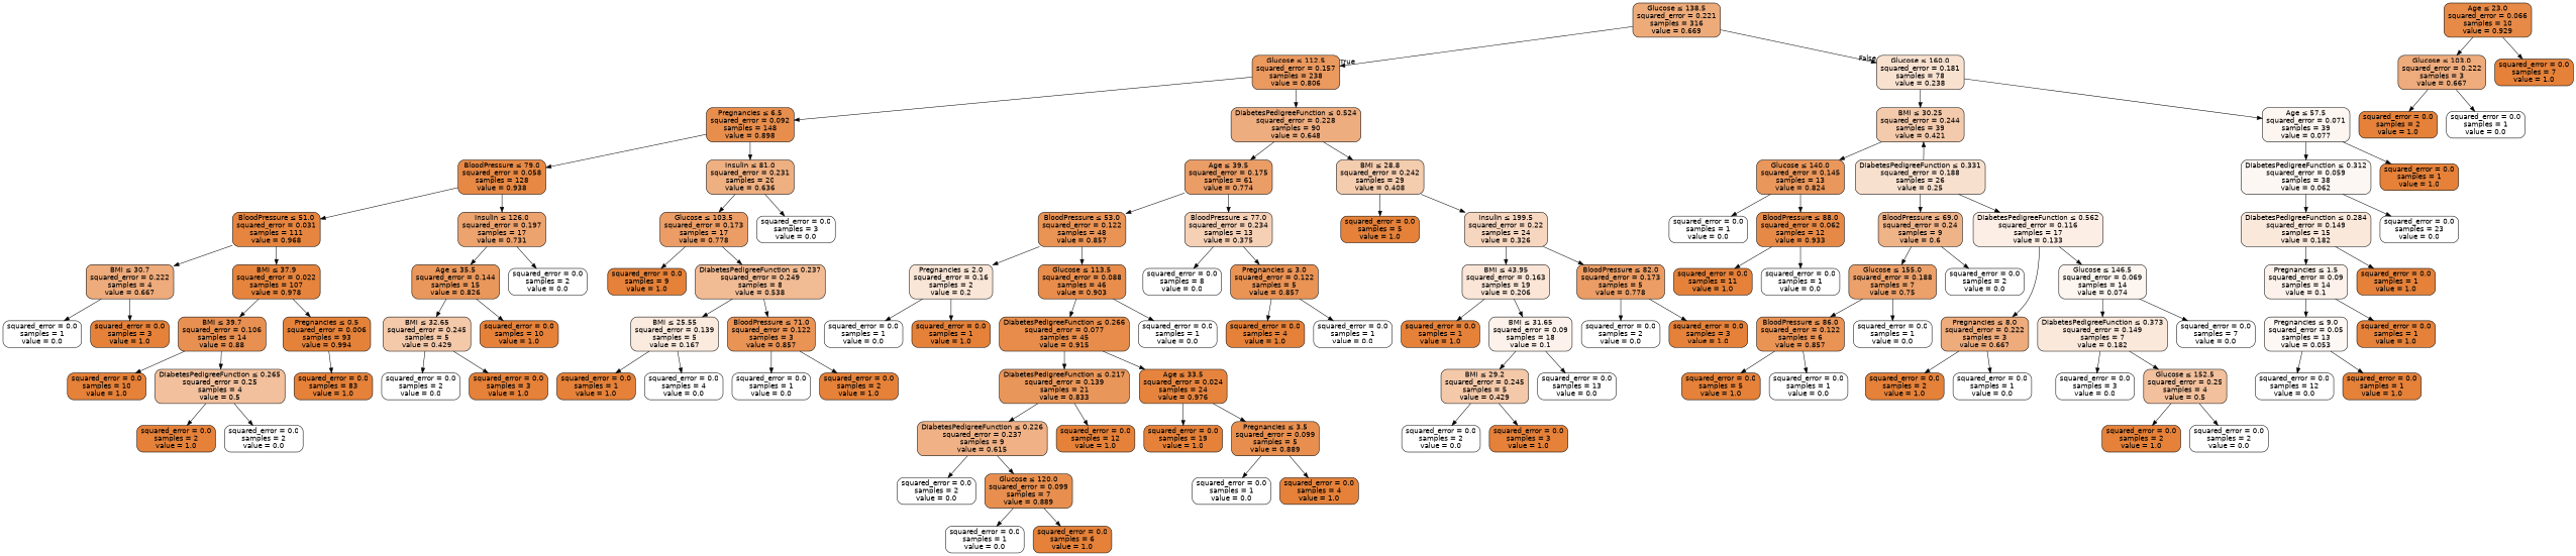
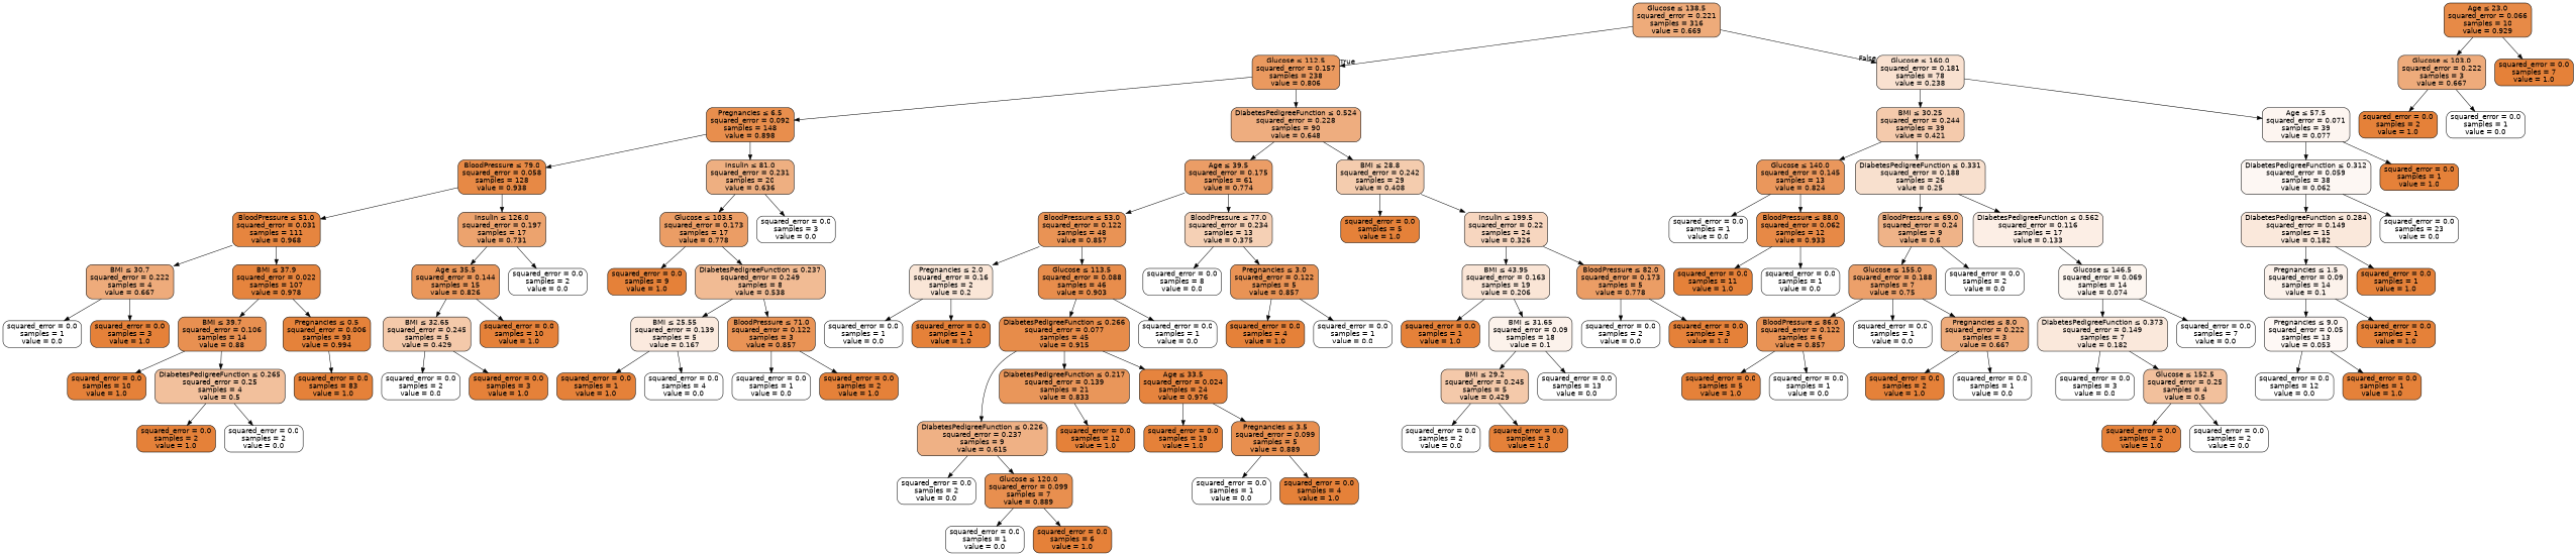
  digraph {
    node [color=black fillcolor="#ffffff" fontname=helvetica shape=box style="filled, rounded"]
    edge [fontname=helvetica]
    n1 [fillcolor="#eeab7a" label=<Glucose &le; 138.5<br/>squared_error = 0.221<br/>samples = 316<br/>value = 0.669>]
    n2 [fillcolor="#ea995f" label=<Glucose &le; 112.5<br/>squared_error = 0.157<br/>samples = 238<br/>value = 0.806>]
    n3 [fillcolor="#f9e1d0" label=<Glucose &le; 160.0<br/>squared_error = 0.181<br/>samples = 78<br/>value = 0.238>]
    n4 [fillcolor="#e88e4d" label=<Pregnancies &le; 6.5<br/>squared_error = 0.092<br/>samples = 148<br/>value = 0.898>]
    n5 [fillcolor="#eead7f" label=<DiabetesPedigreeFunction &le; 0.524<br/>squared_error = 0.228<br/>samples = 90<br/>value = 0.648>]
    n6 [fillcolor="#f4caac" label=<BMI &le; 30.25<br/>squared_error = 0.244<br/>samples = 39<br/>value = 0.421>]
    n7 [fillcolor="#fdf5f0" label=<Age &le; 57.5<br/>squared_error = 0.071<br/>samples = 39<br/>value = 0.077>]
    n8 [fillcolor="#e78945" label=<BloodPressure &le; 79.0<br/>squared_error = 0.058<br/>samples = 128<br/>value = 0.938>]
    n9 [fillcolor="#eeaf81" label=<Insulin &le; 81.0<br/>squared_error = 0.231<br/>samples = 20<br/>value = 0.636>]
    n10 [fillcolor="#eb9d66" label=<Age &le; 39.5<br/>squared_error = 0.175<br/>samples = 61<br/>value = 0.774>]
    n11 [fillcolor="#f4ccae" label=<BMI &le; 28.8<br/>squared_error = 0.242<br/>samples = 29<br/>value = 0.408>]
    n12 [fillcolor="#e6853f" label=<BloodPressure &le; 51.0<br/>squared_error = 0.031<br/>samples = 111<br/>value = 0.968>]
    n13 [fillcolor="#eca36e" label=<Insulin &le; 126.0<br/>squared_error = 0.197<br/>samples = 17<br/>value = 0.731>]
    n14 [fillcolor="#eb9d65" label=<Glucose &le; 103.5<br/>squared_error = 0.173<br/>samples = 17<br/>value = 0.778>]
    n15 [label=<squared_error = 0.0<br/>samples = 3<br/>value = 0.0>]
    n16 [fillcolor="#eeab7b" label=<BMI &le; 30.7<br/>squared_error = 0.222<br/>samples = 4<br/>value = 0.667>]
    n17 [fillcolor="#e6843d" label=<BMI &le; 37.9<br/>squared_error = 0.022<br/>samples = 107<br/>value = 0.978>]
    n18 [fillcolor="#ea975b" label=<Age &le; 35.5<br/>squared_error = 0.144<br/>samples = 15<br/>value = 0.826>]
    n19 [label=<squared_error = 0.0<br/>samples = 2<br/>value = 0.0>]
    n20 [fillcolor="#e58139" label=<squared_error = 0.0<br/>samples = 3<br/>value = 1.0>]
    n21 [label=<squared_error = 0.0<br/>samples = 1<br/>value = 0.0>]
    n22 [fillcolor="#e5823a" label=<Pregnancies &le; 0.5<br/>squared_error = 0.006<br/>samples = 93<br/>value = 0.994>]
    n23 [fillcolor="#e89051" label=<BMI &le; 39.7<br/>squared_error = 0.106<br/>samples = 14<br/>value = 0.88>]
    n24 [fillcolor="#e58139" label=<squared_error = 0.0<br/>samples = 83<br/>value = 1.0>]
    n25 [fillcolor="#f2c09c" label=<DiabetesPedigreeFunction &le; 0.265<br/>squared_error = 0.25<br/>samples = 4<br/>value = 0.5>]
    n26 [fillcolor="#e58139" label=<squared_error = 0.0<br/>samples = 10<br/>value = 1.0>]
    n27 [fillcolor="#e78a47" label=<Age &le; 23.0<br/>squared_error = 0.066<br/>samples = 10<br/>value = 0.929>]
    n28 [fillcolor="#eeab7b" label=<Glucose &le; 103.0<br/>squared_error = 0.222<br/>samples = 3<br/>value = 0.667>]
    n29 [fillcolor="#e58139" label=<squared_error = 0.0<br/>samples = 7<br/>value = 1.0>]
    n30 [fillcolor="#e58139" label=<squared_error = 0.0<br/>samples = 2<br/>value = 1.0>]
    n31 [label=<squared_error = 0.0<br/>samples = 1<br/>value = 0.0>]
    n32 [fillcolor="#e58139" label=<squared_error = 0.0<br/>samples = 2<br/>value = 1.0>]
    n33 [label=<squared_error = 0.0<br/>samples = 2<br/>value = 0.0>]
    n34 [fillcolor="#e58139" label=<squared_error = 0.0<br/>samples = 10<br/>value = 1.0>]
    n35 [fillcolor="#f4c9aa" label=<BMI &le; 32.65<br/>squared_error = 0.245<br/>samples = 5<br/>value = 0.429>]
    n36 [label=<squared_error = 0.0<br/>samples = 2<br/>value = 0.0>]
    n37 [fillcolor="#e58139" label=<squared_error = 0.0<br/>samples = 3<br/>value = 1.0>]
    n38 [fillcolor="#e58139" label=<squared_error = 0.0<br/>samples = 9<br/>value = 1.0>]
    n39 [fillcolor="#f1bb94" label=<DiabetesPedigreeFunction &le; 0.237<br/>squared_error = 0.249<br/>samples = 8<br/>value = 0.538>]
    n40 [fillcolor="#e99355" label=<BloodPressure &le; 71.0<br/>squared_error = 0.122<br/>samples = 3<br/>value = 0.857>]
    n41 [fillcolor="#fbeade" label=<BMI &le; 25.55<br/>squared_error = 0.139<br/>samples = 5<br/>value = 0.167>]
    n42 [label=<squared_error = 0.0<br/>samples = 1<br/>value = 0.0>]
    n43 [fillcolor="#e58139" label=<squared_error = 0.0<br/>samples = 2<br/>value = 1.0>]
    n44 [fillcolor="#e58139" label=<squared_error = 0.0<br/>samples = 1<br/>value = 1.0>]
    n45 [label=<squared_error = 0.0<br/>samples = 4<br/>value = 0.0>]
    n46 [fillcolor="#e99355" label=<BloodPressure &le; 53.0<br/>squared_error = 0.122<br/>samples = 48<br/>value = 0.857>]
    n47 [fillcolor="#f5d0b5" label=<BloodPressure &le; 77.0<br/>squared_error = 0.234<br/>samples = 13<br/>value = 0.375>]
    n48 [fillcolor="#e58139" label=<squared_error = 0.0<br/>samples = 5<br/>value = 1.0>]
    n49 [fillcolor="#f7d6bf" label=<Insulin &le; 199.5<br/>squared_error = 0.22<br/>samples = 24<br/>value = 0.326>]
    n50 [fillcolor="#fae6d7" label=<Pregnancies &le; 2.0<br/>squared_error = 0.16<br/>samples = 2<br/>value = 0.2>]
    n51 [fillcolor="#e88d4c" label=<Glucose &le; 113.5<br/>squared_error = 0.088<br/>samples = 46<br/>value = 0.903>]
    n52 [label=<squared_error = 0.0<br/>samples = 8<br/>value = 0.0>]
    n53 [fillcolor="#e99355" label=<Pregnancies &le; 3.0<br/>squared_error = 0.122<br/>samples = 5<br/>value = 0.857>]
    n54 [fillcolor="#e58139" label=<squared_error = 0.0<br/>samples = 1<br/>value = 1.0>]
    n55 [label=<squared_error = 0.0<br/>samples = 1<br/>value = 0.0>]
    n56 [label=<squared_error = 0.0<br/>samples = 1<br/>value = 0.0>]
    n57 [fillcolor="#e78c4a" label=<DiabetesPedigreeFunction &le; 0.266<br/>squared_error = 0.077<br/>samples = 45<br/>value = 0.915>]
    n58 [fillcolor="#e9965a" label=<DiabetesPedigreeFunction &le; 0.217<br/>squared_error = 0.139<br/>samples = 21<br/>value = 0.833>]
    n59 [fillcolor="#e6843e" label=<Age &le; 33.5<br/>squared_error = 0.024<br/>samples = 24<br/>value = 0.976>]
    n60 [fillcolor="#e58139" label=<squared_error = 0.0<br/>samples = 12<br/>value = 1.0>]
    n61 [fillcolor="#efb185" label=<DiabetesPedigreeFunction &le; 0.226<br/>squared_error = 0.237<br/>samples = 9<br/>value = 0.615>]
    n62 [fillcolor="#e58139" label=<squared_error = 0.0<br/>samples = 19<br/>value = 1.0>]
    n63 [fillcolor="#e88f4f" label=<Pregnancies &le; 3.5<br/>squared_error = 0.099<br/>samples = 5<br/>value = 0.889>]
    n64 [label=<squared_error = 0.0<br/>samples = 2<br/>value = 0.0>]
    n65 [fillcolor="#e88f4f" label=<Glucose &le; 120.0<br/>squared_error = 0.099<br/>samples = 7<br/>value = 0.889>]
    n66 [label=<squared_error = 0.0<br/>samples = 1<br/>value = 0.0>]
    n67 [fillcolor="#e58139" label=<squared_error = 0.0<br/>samples = 6<br/>value = 1.0>]
    n68 [label=<squared_error = 0.0<br/>samples = 1<br/>value = 0.0>]
    n69 [fillcolor="#e58139" label=<squared_error = 0.0<br/>samples = 4<br/>value = 1.0>]
    n70 [label=<squared_error = 0.0<br/>samples = 1<br/>value = 0.0>]
    n71 [fillcolor="#e58139" label=<squared_error = 0.0<br/>samples = 4<br/>value = 1.0>]
    n72 [fillcolor="#fae5d6" label=<BMI &le; 43.95<br/>squared_error = 0.163<br/>samples = 19<br/>value = 0.206>]
    n73 [fillcolor="#eb9d65" label=<BloodPressure &le; 82.0<br/>squared_error = 0.173<br/>samples = 5<br/>value = 0.778>]
    n74 [fillcolor="#fcf2eb" label=<BMI &le; 31.65<br/>squared_error = 0.09<br/>samples = 18<br/>value = 0.1>]
    n75 [fillcolor="#e58139" label=<squared_error = 0.0<br/>samples = 1<br/>value = 1.0>]
    n76 [fillcolor="#e58139" label=<squared_error = 0.0<br/>samples = 3<br/>value = 1.0>]
    n77 [label=<squared_error = 0.0<br/>samples = 2<br/>value = 0.0>]
    n78 [fillcolor="#f4c9aa" label=<BMI &le; 29.2<br/>squared_error = 0.245<br/>samples = 5<br/>value = 0.429>]
    n79 [label=<squared_error = 0.0<br/>samples = 13<br/>value = 0.0>]
    n80 [label=<squared_error = 0.0<br/>samples = 2<br/>value = 0.0>]
    n81 [fillcolor="#e58139" label=<squared_error = 0.0<br/>samples = 3<br/>value = 1.0>]
    n82 [fillcolor="#ea975c" label=<Glucose &le; 140.0<br/>squared_error = 0.145<br/>samples = 13<br/>value = 0.824>]
    n83 [fillcolor="#f8e0ce" label=<DiabetesPedigreeFunction &le; 0.331<br/>squared_error = 0.188<br/>samples = 26<br/>value = 0.25>]
    n84 [fillcolor="#fdf7f3" label=<DiabetesPedigreeFunction &le; 0.312<br/>squared_error = 0.059<br/>samples = 38<br/>value = 0.062>]
    n85 [fillcolor="#e58139" label=<squared_error = 0.0<br/>samples = 1<br/>value = 1.0>]
    n86 [label=<squared_error = 0.0<br/>samples = 1<br/>value = 0.0>]
    n87 [fillcolor="#e78946" label=<BloodPressure &le; 88.0<br/>squared_error = 0.062<br/>samples = 12<br/>value = 0.933>]
    n88 [fillcolor="#efb388" label=<BloodPressure &le; 69.0<br/>squared_error = 0.24<br/>samples = 9<br/>value = 0.6>]
    n89 [fillcolor="#fceee5" label=<DiabetesPedigreeFunction &le; 0.562<br/>squared_error = 0.116<br/>samples = 17<br/>value = 0.133>]
    n90 [fillcolor="#e58139" label=<squared_error = 0.0<br/>samples = 11<br/>value = 1.0>]
    n91 [label=<squared_error = 0.0<br/>samples = 1<br/>value = 0.0>]
    n92 [label=<squared_error = 0.0<br/>samples = 2<br/>value = 0.0>]
    n93 [fillcolor="#eca06a" label=<Glucose &le; 155.0<br/>squared_error = 0.188<br/>samples = 7<br/>value = 0.75>]
    n94 [fillcolor="#fdf6f0" label=<Glucose &le; 146.5<br/>squared_error = 0.069<br/>samples = 14<br/>value = 0.074>]
    n95 [fillcolor="#eeab7b" label=<Pregnancies &le; 8.0<br/>squared_error = 0.222<br/>samples = 3<br/>value = 0.667>]
    n96 [fillcolor="#e99355" label=<BloodPressure &le; 86.0<br/>squared_error = 0.122<br/>samples = 6<br/>value = 0.857>]
    n97 [label=<squared_error = 0.0<br/>samples = 1<br/>value = 0.0>]
    n98 [fillcolor="#e58139" label=<squared_error = 0.0<br/>samples = 5<br/>value = 1.0>]
    n99 [label=<squared_error = 0.0<br/>samples = 1<br/>value = 0.0>]
    n100 [label=<squared_error = 0.0<br/>samples = 7<br/>value = 0.0>]
    n101 [fillcolor="#fae8db" label=<DiabetesPedigreeFunction &le; 0.373<br/>squared_error = 0.149<br/>samples = 7<br/>value = 0.182>]
    n102 [fillcolor="#e58139" label=<squared_error = 0.0<br/>samples = 2<br/>value = 1.0>]
    n103 [label=<squared_error = 0.0<br/>samples = 1<br/>value = 0.0>]
    n104 [label=<squared_error = 0.0<br/>samples = 3<br/>value = 0.0>]
    n105 [fillcolor="#f2c09c" label=<Glucose &le; 152.5<br/>squared_error = 0.25<br/>samples = 4<br/>value = 0.5>]
    n106 [fillcolor="#e58139" label=<squared_error = 0.0<br/>samples = 2<br/>value = 1.0>]
    n107 [label=<squared_error = 0.0<br/>samples = 2<br/>value = 0.0>]
    n108 [fillcolor="#fae8db" label=<DiabetesPedigreeFunction &le; 0.284<br/>squared_error = 0.149<br/>samples = 15<br/>value = 0.182>]
    n109 [label=<squared_error = 0.0<br/>samples = 23<br/>value = 0.0>]
    n110 [fillcolor="#fcf2eb" label=<Pregnancies &le; 1.5<br/>squared_error = 0.09<br/>samples = 14<br/>value = 0.1>]
    n111 [fillcolor="#e58139" label=<squared_error = 0.0<br/>samples = 1<br/>value = 1.0>]
    n112 [fillcolor="#e58139" label=<squared_error = 0.0<br/>samples = 1<br/>value = 1.0>]
    n113 [fillcolor="#fef8f5" label=<Pregnancies &le; 9.0<br/>squared_error = 0.05<br/>samples = 13<br/>value = 0.053>]
    n114 [label=<squared_error = 0.0<br/>samples = 12<br/>value = 0.0>]
    n115 [fillcolor="#e58139" label=<squared_error = 0.0<br/>samples = 1<br/>value = 1.0>]
    n1 -> n2 [headlabel=True labelangle=45 labeldistance=2.5]
    n1 -> n3 [headlabel=False labelangle=-45 labeldistance=2.5]
    n2 -> n4
    n2 -> n5
    n3 -> n6
    n3 -> n7
    n4 -> n8
    n4 -> n9
    n5 -> n10
    n5 -> n11
    n6 -> n82
-   n83 -> n6
+   n6 -> n83
    n7 -> n84
    n7 -> n85
    n8 -> n12
    n8 -> n13
    n9 -> n14
    n9 -> n15
    n10 -> n46
    n10 -> n47
    n11 -> n48
    n11 -> n49
    n12 -> n16
    n12 -> n17
    n13 -> n18
    n13 -> n19
    n14 -> n38
    n14 -> n39
    n16 -> n20
    n16 -> n21
    n17 -> n22
    n17 -> n23
    n18 -> n34
    n18 -> n35
    n22 -> n24
    n23 -> n25
    n23 -> n26
    n25 -> n32
    n25 -> n33
    n27 -> n28
    n27 -> n29
    n28 -> n30
    n28 -> n31
    n35 -> n36
    n35 -> n37
    n39 -> n40
    n39 -> n41
    n40 -> n42
    n40 -> n43
    n41 -> n44
    n41 -> n45
    n46 -> n50
    n46 -> n51
    n47 -> n52
    n47 -> n53
    n49 -> n72
    n49 -> n73
    n50 -> n54
    n50 -> n55
    n51 -> n56
    n51 -> n57
    n53 -> n70
    n53 -> n71
    n57 -> n58
    n57 -> n59
    n58 -> n60
-   n58 -> n61
+   n57 -> n61
    n59 -> n62
    n59 -> n63
    n61 -> n64
    n61 -> n65
    n63 -> n68
    n63 -> n69
    n65 -> n66
    n65 -> n67
    n72 -> n74
    n72 -> n75
    n73 -> n76
    n73 -> n77
    n74 -> n78
    n74 -> n79
    n78 -> n80
    n78 -> n81
    n82 -> n86
    n82 -> n87
    n83 -> n88
    n83 -> n89
    n84 -> n108
    n84 -> n109
    n87 -> n90
    n87 -> n91
    n88 -> n92
    n88 -> n93
    n89 -> n94
-   n89 -> n95
+   n93 -> n95
    n93 -> n96
    n93 -> n97
    n94 -> n100
    n94 -> n101
    n95 -> n102
    n95 -> n103
    n96 -> n98
    n96 -> n99
    n101 -> n104
    n101 -> n105
    n105 -> n106
    n105 -> n107
    n108 -> n110
    n108 -> n111
    n110 -> n112
    n110 -> n113
    n113 -> n114
    n113 -> n115
  }
